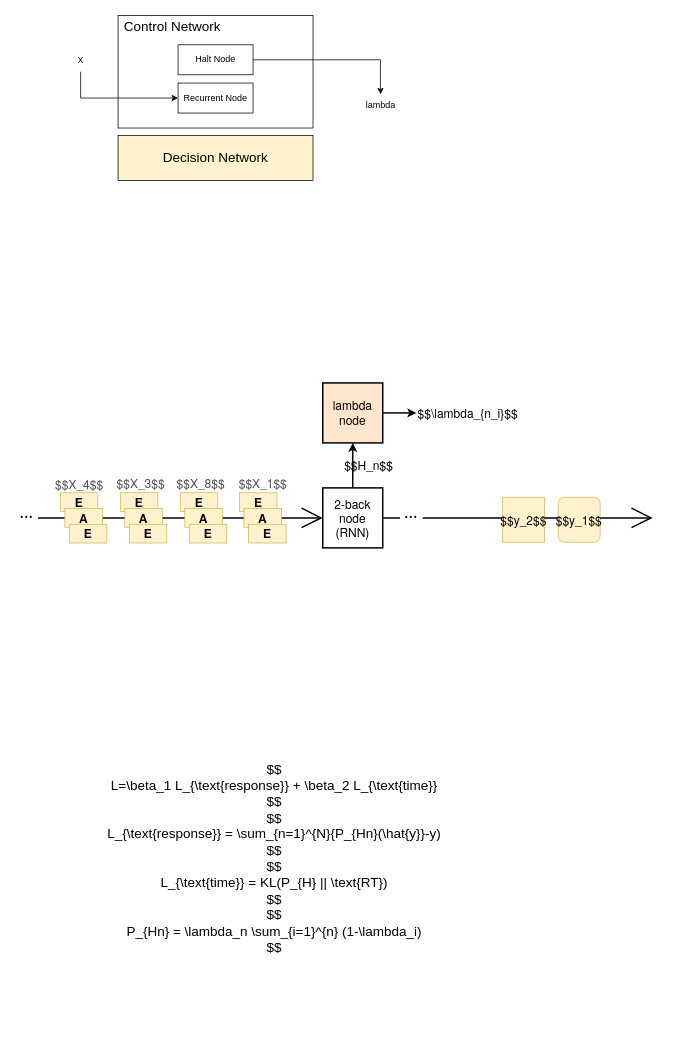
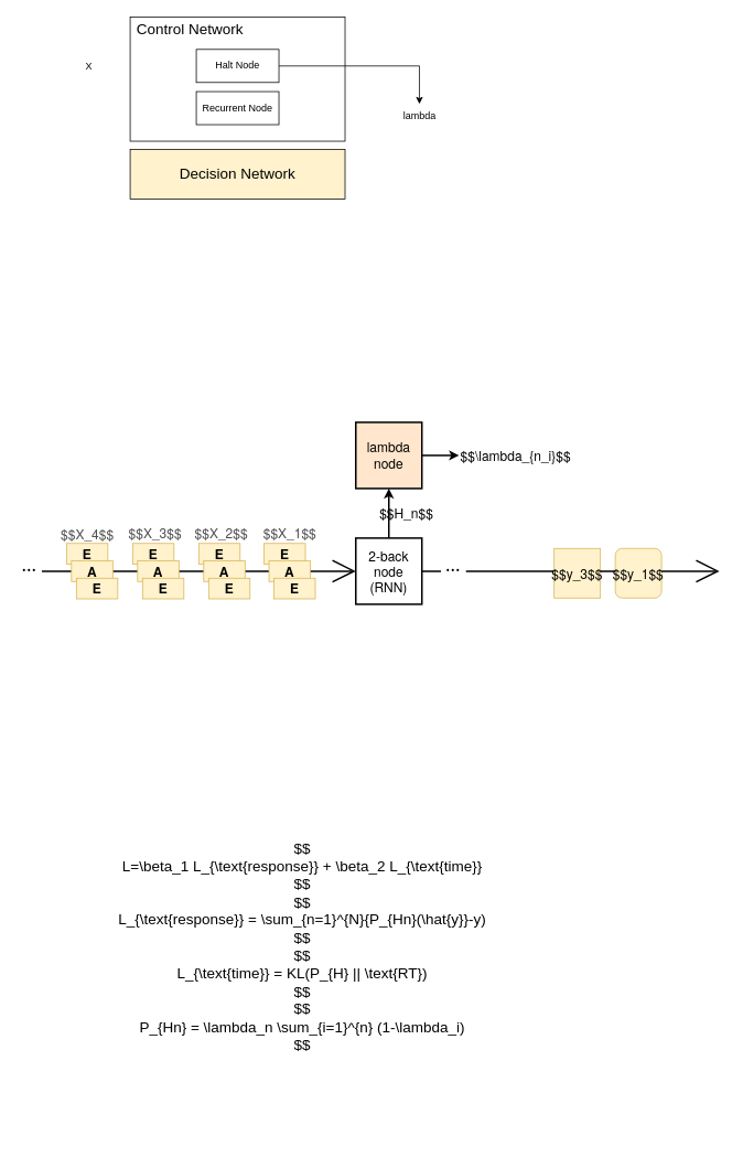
  <mxCell id="0" />
  <mxCell id="1" parent="0" />
  <mxCell id="2" value="Control Network" style="whiteSpace=wrap;html=1;labelBackgroundColor=none;fontSize=18;align=left;verticalAlign=top;spacingLeft=8;spacing=0;" parent="1" vertex="1"><mxGeometry x="157" y="20" width="260" height="150" as="geometry" /></mxCell>
  <mxCell id="3" style="edgeStyle=orthogonalEdgeStyle;rounded=0;orthogonalLoop=1;jettySize=auto;html=1;labelBackgroundColor=default;strokeWidth=2;fontFamily=Helvetica Neue;fontSize=16;fontColor=default;startArrow=none;startFill=0;endArrow=open;endFill=0;startSize=24;endSize=24;entryX=0;entryY=0.5;entryDx=0;entryDy=0;" parent="1" source="24" target="7" edge="1"><mxGeometry relative="1" as="geometry"><mxPoint x="60" y="690" as="sourcePoint" /></mxGeometry></mxCell>
  <mxCell id="4" style="edgeStyle=orthogonalEdgeStyle;rounded=0;orthogonalLoop=1;jettySize=auto;html=1;labelBackgroundColor=default;strokeWidth=2;fontFamily=Helvetica Neue;fontSize=16;fontColor=default;startArrow=none;startFill=0;endArrow=open;endFill=0;startSize=24;endSize=24;" parent="1" source="33" edge="1"><mxGeometry relative="1" as="geometry"><mxPoint x="870" y="690" as="targetPoint" /></mxGeometry></mxCell>
  <mxCell id="5" style="edgeStyle=orthogonalEdgeStyle;rounded=0;orthogonalLoop=1;jettySize=auto;html=1;labelBackgroundColor=default;strokeWidth=2;fontFamily=Helvetica Neue;fontSize=16;fontColor=#4D4D4D;startArrow=none;startFill=0;endArrow=classic;endFill=1;startSize=6;endSize=6;" parent="1" source="7" target="30" edge="1"><mxGeometry relative="1" as="geometry" /></mxCell>
  <mxCell id="6" value="$$H_n$$" style="edgeLabel;html=1;align=center;verticalAlign=middle;resizable=0;points=[];fontSize=16;fontFamily=Helvetica Neue;fontColor=#000000;labelBackgroundColor=none;" parent="5" vertex="1" connectable="0"><mxGeometry x="-0.149" y="3" relative="1" as="geometry"><mxPoint x="23" y="-5" as="offset" /></mxGeometry></mxCell>
  <mxCell id="7" value="2-back node (RNN)" style="whiteSpace=wrap;html=1;aspect=fixed;labelBackgroundColor=none;strokeWidth=2;fontFamily=Helvetica Neue;fontSize=16;fontColor=default;" parent="1" vertex="1"><mxGeometry x="430" y="650" width="80" height="80" as="geometry" /></mxCell>
  <mxCell id="8" value="" style="group" parent="1" vertex="1" connectable="0"><mxGeometry x="319" y="656.5" width="62" height="67" as="geometry" /></mxCell>
  <mxCell id="9" value="E" style="rounded=0;whiteSpace=wrap;html=1;labelBackgroundColor=none;strokeWidth=1;fontFamily=Helvetica Neue;fontSize=16;fontStyle=1;fillColor=#fff2cc;strokeColor=#d6b656;" parent="8" vertex="1"><mxGeometry width="50" height="25" as="geometry" /></mxCell>
  <mxCell id="10" value="A" style="rounded=0;whiteSpace=wrap;html=1;labelBackgroundColor=none;strokeWidth=1;fontFamily=Helvetica Neue;fontSize=16;fontStyle=1;fillColor=#fff2cc;strokeColor=#d6b656;" parent="8" vertex="1"><mxGeometry x="6" y="21" width="50" height="25" as="geometry" /></mxCell>
  <mxCell id="11" value="E" style="rounded=0;whiteSpace=wrap;html=1;labelBackgroundColor=none;strokeWidth=1;fontFamily=Helvetica Neue;fontSize=16;fontStyle=1;fillColor=#fff2cc;strokeColor=#d6b656;" parent="8" vertex="1"><mxGeometry x="12" y="42" width="50" height="25" as="geometry" /></mxCell>
  <mxCell id="12" value="" style="group" parent="1" vertex="1" connectable="0"><mxGeometry x="240" y="656.5" width="62" height="67" as="geometry" /></mxCell>
  <mxCell id="13" value="E" style="rounded=0;whiteSpace=wrap;html=1;labelBackgroundColor=none;strokeWidth=1;fontFamily=Helvetica Neue;fontSize=16;fontStyle=1;fillColor=#fff2cc;strokeColor=#d6b656;" parent="12" vertex="1"><mxGeometry width="50" height="25" as="geometry" /></mxCell>
  <mxCell id="14" value="A" style="rounded=0;whiteSpace=wrap;html=1;labelBackgroundColor=none;strokeWidth=1;fontFamily=Helvetica Neue;fontSize=16;fontStyle=1;fillColor=#fff2cc;strokeColor=#d6b656;" parent="12" vertex="1"><mxGeometry x="6" y="21" width="50" height="25" as="geometry" /></mxCell>
  <mxCell id="15" value="E" style="rounded=0;whiteSpace=wrap;html=1;labelBackgroundColor=none;strokeWidth=1;fontFamily=Helvetica Neue;fontSize=16;fontStyle=1;fillColor=#fff2cc;strokeColor=#d6b656;" parent="12" vertex="1"><mxGeometry x="12" y="42" width="50" height="25" as="geometry" /></mxCell>
  <mxCell id="16" value="" style="group" parent="1" vertex="1" connectable="0"><mxGeometry x="160" y="656.5" width="62" height="67" as="geometry" /></mxCell>
  <mxCell id="17" value="E" style="rounded=0;whiteSpace=wrap;html=1;labelBackgroundColor=none;strokeWidth=1;fontFamily=Helvetica Neue;fontSize=16;fontStyle=1;fillColor=#fff2cc;strokeColor=#d6b656;" parent="16" vertex="1"><mxGeometry width="50" height="25" as="geometry" /></mxCell>
  <mxCell id="18" value="A" style="rounded=0;whiteSpace=wrap;html=1;labelBackgroundColor=none;strokeWidth=1;fontFamily=Helvetica Neue;fontSize=16;fontStyle=1;fillColor=#fff2cc;strokeColor=#d6b656;" parent="16" vertex="1"><mxGeometry x="6" y="21" width="50" height="25" as="geometry" /></mxCell>
  <mxCell id="19" value="E" style="rounded=0;whiteSpace=wrap;html=1;labelBackgroundColor=none;strokeWidth=1;fontFamily=Helvetica Neue;fontSize=16;fontStyle=1;fillColor=#fff2cc;strokeColor=#d6b656;" parent="16" vertex="1"><mxGeometry x="12" y="42" width="50" height="25" as="geometry" /></mxCell>
  <mxCell id="20" value="" style="group" parent="1" vertex="1" connectable="0"><mxGeometry x="80" y="656.5" width="62" height="67" as="geometry" /></mxCell>
  <mxCell id="21" value="E" style="rounded=0;whiteSpace=wrap;html=1;labelBackgroundColor=none;strokeWidth=1;fontFamily=Helvetica Neue;fontSize=16;fontStyle=1;fillColor=#fff2cc;strokeColor=#d6b656;" parent="20" vertex="1"><mxGeometry width="50" height="25" as="geometry" /></mxCell>
  <mxCell id="22" value="A" style="rounded=0;whiteSpace=wrap;html=1;labelBackgroundColor=none;strokeWidth=1;fontFamily=Helvetica Neue;fontSize=16;fontStyle=1;fillColor=#fff2cc;strokeColor=#d6b656;" parent="20" vertex="1"><mxGeometry x="6" y="21" width="50" height="25" as="geometry" /></mxCell>
  <mxCell id="23" value="E" style="rounded=0;whiteSpace=wrap;html=1;labelBackgroundColor=none;strokeWidth=1;fontFamily=Helvetica Neue;fontSize=16;fontStyle=1;fillColor=#fff2cc;strokeColor=#d6b656;" parent="20" vertex="1"><mxGeometry x="12" y="42" width="50" height="25" as="geometry" /></mxCell>
  <mxCell id="24" value="..." style="rounded=0;whiteSpace=wrap;html=1;labelBackgroundColor=none;fontFamily=Times New Roman;fontSize=24;fontColor=default;spacing=0;verticalAlign=middle;spacingTop=-15;strokeColor=none;" parent="1" vertex="1"><mxGeometry x="20" y="680" width="30" height="20" as="geometry" /></mxCell>
  <mxCell id="25" value="$$X_1$$" style="text;html=1;align=center;verticalAlign=middle;resizable=0;points=[];autosize=1;strokeColor=none;fillColor=none;fontSize=16;fontFamily=Helvetica Neue;fontColor=#4D4D4D;" parent="1" vertex="1"><mxGeometry x="305" y="628.5" width="90" height="30" as="geometry" /></mxCell>
- <mxCell id="26" value="$$X_8$$" style="text;html=1;align=center;verticalAlign=middle;resizable=0;points=[];autosize=1;strokeColor=none;fillColor=none;fontSize=16;fontFamily=Helvetica Neue;fontColor=#4D4D4D;" parent="1" vertex="1"><mxGeometry x="222" y="628.5" width="90" height="30" as="geometry" /></mxCell>
+ <mxCell id="26" value="$$X_2$$" style="text;html=1;align=center;verticalAlign=middle;resizable=0;points=[];autosize=1;strokeColor=none;fillColor=none;fontSize=16;fontFamily=Helvetica Neue;fontColor=#4D4D4D;" parent="1" vertex="1"><mxGeometry x="222" y="628.5" width="90" height="30" as="geometry" /></mxCell>
  <mxCell id="27" value="$$X_3$$" style="text;html=1;align=center;verticalAlign=middle;resizable=0;points=[];autosize=1;strokeColor=none;fillColor=none;fontSize=16;fontFamily=Helvetica Neue;fontColor=#4D4D4D;" parent="1" vertex="1"><mxGeometry x="142" y="628.5" width="90" height="30" as="geometry" /></mxCell>
  <mxCell id="28" value="$$X_4$$" style="text;html=1;align=center;verticalAlign=middle;resizable=0;points=[];autosize=1;strokeColor=none;fillColor=none;fontSize=16;fontFamily=Helvetica Neue;fontColor=#4D4D4D;" parent="1" vertex="1"><mxGeometry x="60" y="629.5" width="90" height="30" as="geometry" /></mxCell>
  <mxCell id="29" style="edgeStyle=orthogonalEdgeStyle;rounded=0;orthogonalLoop=1;jettySize=auto;html=1;labelBackgroundColor=default;strokeWidth=2;fontFamily=Helvetica Neue;fontSize=16;fontColor=#4D4D4D;startArrow=none;startFill=0;endArrow=classic;endFill=1;startSize=6;endSize=6;" parent="1" source="30" target="35" edge="1"><mxGeometry relative="1" as="geometry"><mxPoint x="580" y="570" as="targetPoint" /></mxGeometry></mxCell>
  <mxCell id="30" value="lambda node" style="whiteSpace=wrap;html=1;aspect=fixed;labelBackgroundColor=none;strokeWidth=2;fontFamily=Helvetica Neue;fontSize=16;fontColor=default;fillColor=#ffe6cc;" parent="1" vertex="1"><mxGeometry x="430" y="510" width="80" height="80" as="geometry" /></mxCell>
  <mxCell id="31" value="$$y_1$$" style="whiteSpace=wrap;html=1;labelBackgroundColor=none;strokeWidth=1;fontFamily=Helvetica Neue;fontSize=16;fillColor=#fff2cc;strokeColor=#d6b656;rounded=1;" parent="1" vertex="1"><mxGeometry x="744" y="662.5" width="56" height="60" as="geometry" /></mxCell>
- <mxCell id="32" value="$$y_2$$" style="rounded=0;whiteSpace=wrap;html=1;labelBackgroundColor=none;strokeWidth=1;fontFamily=Helvetica Neue;fontSize=16;fillColor=#fff2cc;strokeColor=#d6b656;" parent="1" vertex="1"><mxGeometry x="670" y="662.5" width="56" height="60" as="geometry" /></mxCell>
+ <mxCell id="32" value="$$y_3$$" style="rounded=0;whiteSpace=wrap;html=1;labelBackgroundColor=none;strokeWidth=1;fontFamily=Helvetica Neue;fontSize=16;fillColor=#fff2cc;strokeColor=#d6b656;" parent="1" vertex="1"><mxGeometry x="670" y="662.5" width="56" height="60" as="geometry" /></mxCell>
  <mxCell id="33" value="..." style="rounded=0;whiteSpace=wrap;html=1;labelBackgroundColor=none;fontFamily=Times New Roman;fontSize=24;fontColor=default;spacing=0;verticalAlign=middle;spacingTop=-15;strokeColor=none;" parent="1" vertex="1"><mxGeometry x="533" y="680" width="30" height="20" as="geometry" /></mxCell>
  <mxCell id="34" value="" style="edgeStyle=orthogonalEdgeStyle;rounded=0;orthogonalLoop=1;jettySize=auto;html=1;labelBackgroundColor=default;strokeWidth=2;fontFamily=Helvetica Neue;fontSize=16;fontColor=default;startArrow=none;startFill=0;endArrow=none;endFill=0;startSize=24;endSize=24;" parent="1" source="7" target="33" edge="1"><mxGeometry relative="1" as="geometry"><mxPoint x="870" y="690" as="targetPoint" /><mxPoint x="510" y="690" as="sourcePoint" /></mxGeometry></mxCell>
  <mxCell id="35" value="$$\lambda_{n_i}$$" style="text;html=1;align=left;verticalAlign=middle;resizable=0;points=[];autosize=1;strokeColor=none;fillColor=none;fontSize=16;fontFamily=Helvetica Neue;fontColor=#000000;strokeWidth=2;" parent="1" vertex="1"><mxGeometry x="555" y="535" width="160" height="30" as="geometry" /></mxCell>
  <mxCell id="36" value="Recurrent Node" style="rounded=0;whiteSpace=wrap;html=1;" parent="1" vertex="1"><mxGeometry x="237" y="110" width="100" height="40" as="geometry" /></mxCell>
  <mxCell id="37" style="edgeStyle=orthogonalEdgeStyle;rounded=0;orthogonalLoop=1;jettySize=auto;html=1;" parent="1" source="38" target="39" edge="1"><mxGeometry relative="1" as="geometry" /></mxCell>
  <mxCell id="38" value="Halt Node" style="rounded=0;whiteSpace=wrap;html=1;" parent="1" vertex="1"><mxGeometry x="237" y="59" width="100" height="40" as="geometry" /></mxCell>
  <mxCell id="39" value="lambda" style="text;html=1;align=center;verticalAlign=middle;resizable=0;points=[];autosize=1;strokeColor=none;fillColor=none;" parent="1" vertex="1"><mxGeometry x="477" y="125" width="60" height="30" as="geometry" /></mxCell>
- <mxCell id="40" style="edgeStyle=orthogonalEdgeStyle;rounded=0;orthogonalLoop=1;jettySize=auto;html=1;" parent="1" source="41" target="36" edge="1"><mxGeometry relative="1" as="geometry"><mxPoint x="117" y="95" as="sourcePoint" /><Array as="points"><mxPoint x="107" y="130" /></Array></mxGeometry></mxCell>
  <mxCell id="41" value="X" style="text;html=1;align=center;verticalAlign=middle;resizable=0;points=[];autosize=1;strokeColor=none;fillColor=none;" parent="1" vertex="1"><mxGeometry x="92" y="65" width="30" height="30" as="geometry" /></mxCell>
  <mxCell id="42" value="$$&lt;br style=&quot;font-size: 18px;&quot;&gt;L=\beta_1 L_{\text{response}} + \beta_2 L_{\text{time}}&lt;br style=&quot;font-size: 18px;&quot;&gt;$$&lt;br style=&quot;font-size: 18px;&quot;&gt;$$&lt;br style=&quot;font-size: 18px;&quot;&gt;L_{\text{response}} = \sum_{n=1}^{N}{P_{Hn}(\hat{y}}-y)&lt;br style=&quot;font-size: 18px;&quot;&gt;$$&lt;br style=&quot;font-size: 18px;&quot;&gt;$$&lt;br style=&quot;font-size: 18px;&quot;&gt;L_{\text{time}} = KL(P_{H} || \text{RT})&lt;br style=&quot;font-size: 18px;&quot;&gt;$$&lt;br style=&quot;font-size: 18px;&quot;&gt;$$&lt;br style=&quot;font-size: 18px;&quot;&gt;P_{Hn} = \lambda_n \sum_{i=1}^{n} (1-\lambda_i)&lt;br style=&quot;font-size: 18px;&quot;&gt;$$" style="text;align=center;verticalAlign=middle;resizable=1;points=[];autosize=0;strokeColor=none;fillColor=none;fontSize=18;fontColor=default;spacing=0;rounded=0;glass=0;noLabel=0;fixDash=0;container=0;dropTarget=0;collapsible=0;resizeHeight=1;resizeWidth=1;labelPosition=center;verticalLabelPosition=middle;html=1;labelBackgroundColor=none;" parent="1" vertex="1"><mxGeometry x="200" y="900" width="330" height="490" as="geometry" /></mxCell>
  <mxCell id="43" value="Decision Network" style="whiteSpace=wrap;html=1;labelBackgroundColor=none;fontSize=18;fillColor=#fff2cc;" parent="1" vertex="1"><mxGeometry x="157" y="180" width="260" height="60" as="geometry" /></mxCell>
